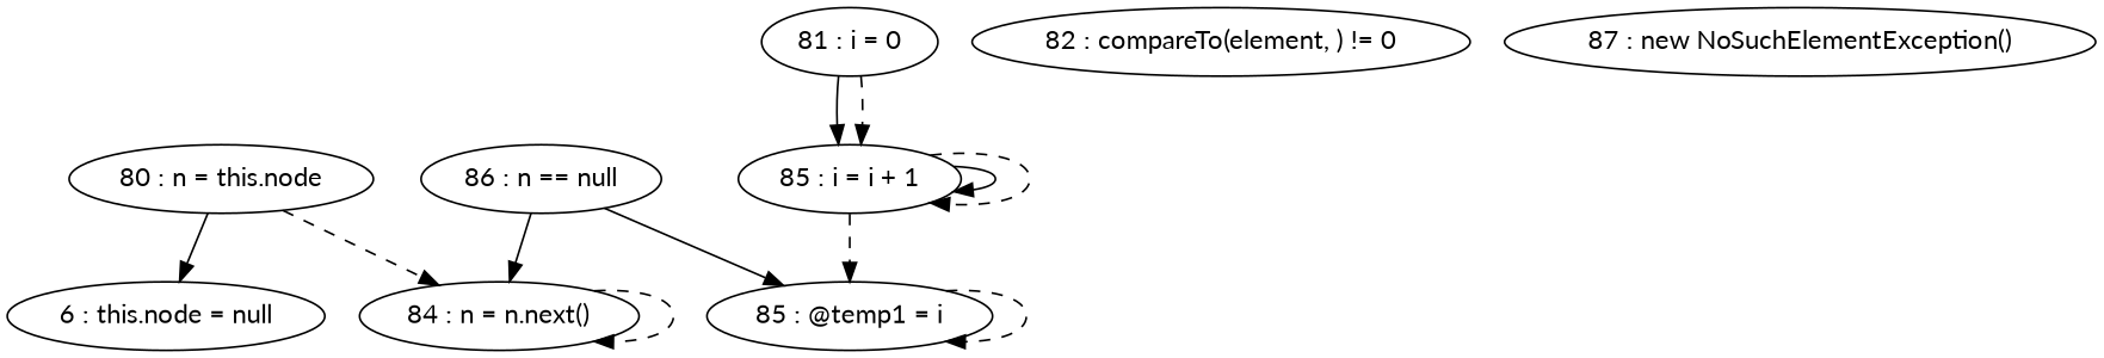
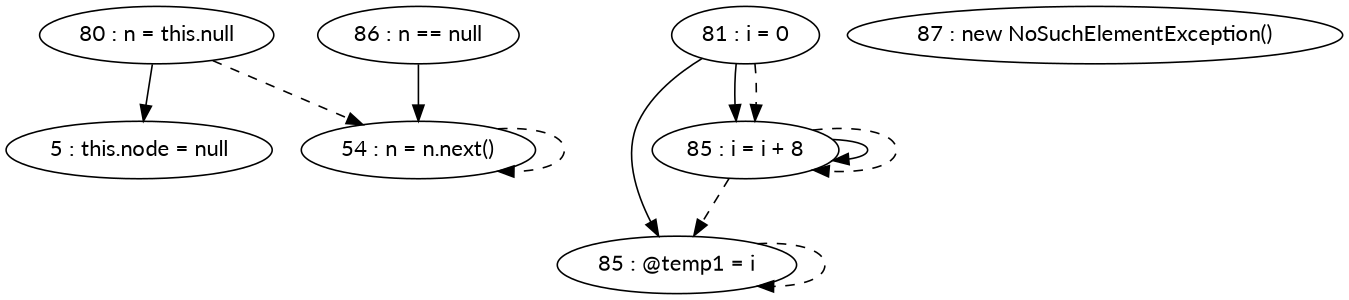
  digraph {
    fontname=Lato
    node [fontname=Lato]
    edge [fontname=Lato style=dashed]
-   "80 : n = this.node"
-   "5 : this.node = null" [label="6 : this.node = null"]
-   "84 : n = n.next()"
+   "80 : n = this.node" [label="80 : n = this.null"]
+   "5 : this.node = null"
+   "84 : n = n.next()" [label="54 : n = n.next()"]
    "86 : n == null"
    "81 : i = 0"
    "85 : @temp1 = i"
-   "85 : i = i + 1"
-   "82 : compareTo(element, ) != 0"
+   "85 : i = i + 1" [label="85 : i = i + 8"]
    "87 : new NoSuchElementException()"
    "80 : n = this.node" -> "5 : this.node = null" [style=""]
    "80 : n = this.node" -> "84 : n = n.next()"
    "84 : n = n.next()" -> "84 : n = n.next()"
    "86 : n == null" -> "84 : n = n.next()" [style=""]
-   "86 : n == null" -> "85 : @temp1 = i" [style=""]
+   "81 : i = 0" -> "85 : @temp1 = i" [style=""]
    "81 : i = 0" -> "85 : i = i + 1" [style=""]
    "81 : i = 0" -> "85 : i = i + 1"
    "85 : @temp1 = i" -> "85 : @temp1 = i"
    "85 : i = i + 1" -> "85 : @temp1 = i"
    "85 : i = i + 1" -> "85 : i = i + 1" [style=""]
    "85 : i = i + 1" -> "85 : i = i + 1"
  }
